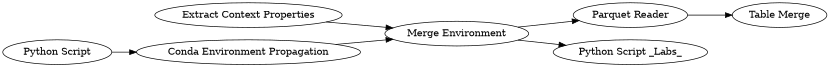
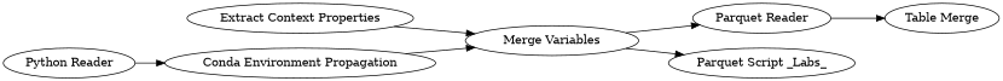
  digraph {
    rankdir=LR
    n1 [label="Conda Environment Propagation"]
-   n2 [label="Merge Environment"]
-   n3 [label="Python Script"]
+   n2 [label="Merge Variables"]
+   n3 [label="Python Reader"]
    n4 [label="Parquet Reader"]
-   n5 [label="Python Script _Labs_"]
+   n5 [label="Parquet Script _Labs_"]
    n6 [label="Table Merge"]
    n7 [label="Extract Context Properties"]
    n1 -> n2
    n2 -> n4
    n2 -> n5
    n3 -> n1
    n4 -> n6
    n7 -> n2
  }
